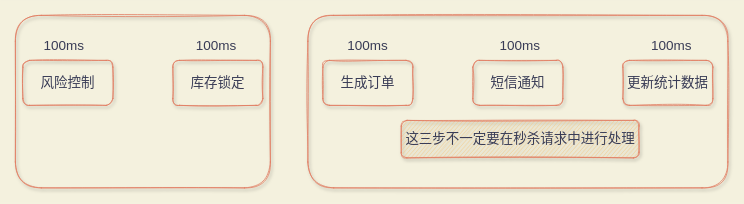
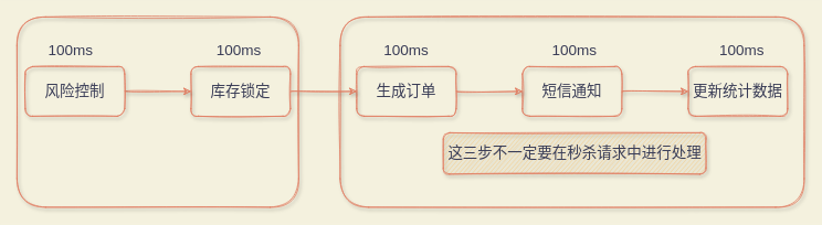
  <mxCell id="0" />
  <mxCell id="1" parent="0" />
  <mxCell id="2" value="" style="whiteSpace=wrap;html=1;shadow=1;fillColor=none;fontSize=18;strokeColor=#E07A5F;fontColor=#393C56;sketch=1;rounded=1;" parent="1" vertex="1"><mxGeometry x="410" y="20" width="560" height="230" as="geometry" /></mxCell>
  <mxCell id="3" value="" style="group;shadow=1;fontSize=18;fontColor=#393C56;sketch=1;rounded=1;" parent="1" vertex="1" connectable="0"><mxGeometry x="30" y="80" width="920" height="170" as="geometry" /></mxCell>
  <mxCell id="4" value="" style="whiteSpace=wrap;html=1;shadow=1;fillColor=none;fontSize=18;strokeColor=#E07A5F;fontColor=#393C56;sketch=1;rounded=1;" parent="3" vertex="1"><mxGeometry x="-10" y="-60" width="340" height="230" as="geometry" /></mxCell>
  <mxCell id="5" value="库存锁定" style="whiteSpace=wrap;shadow=1;strokeWidth=1;glass=0;html=1;labelBorderColor=none;fontSize=18;strokeColor=#E07A5F;fontColor=#393C56;fillColor=none;sketch=1;rounded=1;" parent="3" vertex="1"><mxGeometry x="200" width="120" height="60" as="geometry" /></mxCell>
  <mxCell id="6" value="生成订单" style="whiteSpace=wrap;shadow=1;strokeWidth=1;glass=0;html=1;labelBorderColor=none;fontSize=18;strokeColor=#E07A5F;fontColor=#393C56;fillColor=none;sketch=1;rounded=1;" parent="3" vertex="1"><mxGeometry x="400" width="120" height="60" as="geometry" /></mxCell>
+ <mxCell id="7" value="" style="edgeStyle=orthogonalEdgeStyle;orthogonalLoop=1;jettySize=auto;html=1;labelBorderColor=none;shadow=1;fontSize=18;strokeColor=#E07A5F;fontColor=#393C56;sketch=1;curved=1;labelBackgroundColor=#F4F1DE;" parent="3" source="5" target="6" edge="1"><mxGeometry relative="1" as="geometry" /></mxCell>
  <mxCell id="8" value="短信通知" style="whiteSpace=wrap;shadow=1;strokeWidth=1;glass=0;html=1;labelBorderColor=none;fontSize=18;strokeColor=#E07A5F;fontColor=#393C56;fillColor=none;sketch=1;rounded=1;" parent="3" vertex="1"><mxGeometry x="600" width="120" height="60" as="geometry" /></mxCell>
+ <mxCell id="9" value="" style="edgeStyle=orthogonalEdgeStyle;orthogonalLoop=1;jettySize=auto;html=1;labelBorderColor=none;shadow=1;fontSize=18;strokeColor=#E07A5F;fontColor=#393C56;sketch=1;curved=1;labelBackgroundColor=#F4F1DE;" parent="3" source="6" target="8" edge="1"><mxGeometry relative="1" as="geometry" /></mxCell>
  <mxCell id="10" value="更新统计数据" style="whiteSpace=wrap;shadow=1;strokeWidth=1;glass=0;html=1;labelBorderColor=none;fontSize=18;strokeColor=#E07A5F;fontColor=#393C56;fillColor=none;sketch=1;rounded=1;" parent="3" vertex="1"><mxGeometry x="800" width="120" height="60" as="geometry" /></mxCell>
+ <mxCell id="11" value="" style="edgeStyle=orthogonalEdgeStyle;orthogonalLoop=1;jettySize=auto;html=1;labelBorderColor=none;shadow=1;fontSize=18;strokeColor=#E07A5F;fontColor=#393C56;sketch=1;curved=1;labelBackgroundColor=#F4F1DE;" parent="3" source="8" target="10" edge="1"><mxGeometry relative="1" as="geometry" /></mxCell>
+ <mxCell id="12" value="" style="edgeStyle=orthogonalEdgeStyle;orthogonalLoop=1;jettySize=auto;html=1;shadow=1;fontSize=18;strokeColor=#E07A5F;fontColor=#393C56;sketch=1;curved=1;labelBackgroundColor=#F4F1DE;" parent="3" source="13" target="5" edge="1"><mxGeometry relative="1" as="geometry" /></mxCell>
  <mxCell id="13" value="风险控制" style="whiteSpace=wrap;shadow=1;strokeWidth=1;glass=0;html=1;labelBorderColor=none;fontSize=18;strokeColor=#E07A5F;fontColor=#393C56;fillColor=none;sketch=1;rounded=1;" parent="3" vertex="1"><mxGeometry width="120" height="60" as="geometry" /></mxCell>
  <mxCell id="14" value="100ms" style="text;html=1;strokeColor=none;fillColor=none;align=center;verticalAlign=middle;whiteSpace=wrap;shadow=1;fontSize=18;fontColor=#393C56;sketch=1;rounded=1;" parent="1" vertex="1"><mxGeometry x="268" y="50" width="40" height="20" as="geometry" /></mxCell>
  <mxCell id="15" value="100ms" style="text;html=1;strokeColor=none;fillColor=none;align=center;verticalAlign=middle;whiteSpace=wrap;shadow=1;fontSize=18;fontColor=#393C56;sketch=1;rounded=1;" parent="1" vertex="1"><mxGeometry x="470" y="50" width="40" height="20" as="geometry" /></mxCell>
  <mxCell id="16" value="100ms" style="text;html=1;strokeColor=none;fillColor=none;align=center;verticalAlign=middle;whiteSpace=wrap;shadow=1;fontSize=18;fontColor=#393C56;sketch=1;rounded=1;" parent="1" vertex="1"><mxGeometry x="673" y="50" width="40" height="20" as="geometry" /></mxCell>
  <mxCell id="17" value="100ms" style="text;html=1;strokeColor=none;fillColor=none;align=center;verticalAlign=middle;whiteSpace=wrap;shadow=1;fontSize=18;fontColor=#393C56;sketch=1;rounded=1;" parent="1" vertex="1"><mxGeometry x="875" y="50" width="40" height="20" as="geometry" /></mxCell>
  <mxCell id="18" value="100ms" style="text;html=1;strokeColor=none;fillColor=none;align=center;verticalAlign=middle;whiteSpace=wrap;shadow=1;fontSize=18;fontColor=#393C56;sketch=1;rounded=1;" parent="1" vertex="1"><mxGeometry x="65" y="50" width="40" height="20" as="geometry" /></mxCell>
  <mxCell id="19" value="这三步不一定要在秒杀请求中进行处理" style="text;html=1;strokeColor=#E07A5F;fillColor=#F2CC8F;align=center;verticalAlign=middle;whiteSpace=wrap;shadow=1;fontSize=18;fontColor=#393C56;sketch=1;rounded=1;" parent="1" vertex="1"><mxGeometry x="534.5" y="160" width="317" height="50" as="geometry" /></mxCell>
